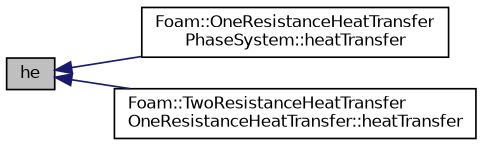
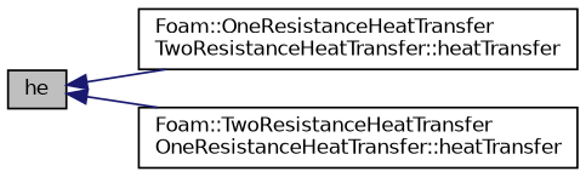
  digraph {
    rankdir=LR
    node [color=black fontname=Helvetica fontsize=10 shape=record]
    edge [color=midnightblue dir=back fontname=Helvetica fontsize=10 labelfontname=Helvetica labelfontsize=10 style=solid]
    n1 [fillcolor=grey75 fontcolor=black height=0.2 label=he style=filled width=0.4]
-   n2 [height=0.2 label="Foam::OneResistanceHeatTransfer\lPhaseSystem::heatTransfer" width=0.4]
+   n2 [height=0.2 label="Foam::OneResistanceHeatTransfer\lTwoResistanceHeatTransfer::heatTransfer" width=0.4]
    n3 [height=0.2 label="Foam::TwoResistanceHeatTransfer\lOneResistanceHeatTransfer::heatTransfer" width=0.4]
    n1 -> n2
    n1 -> n3
  }
